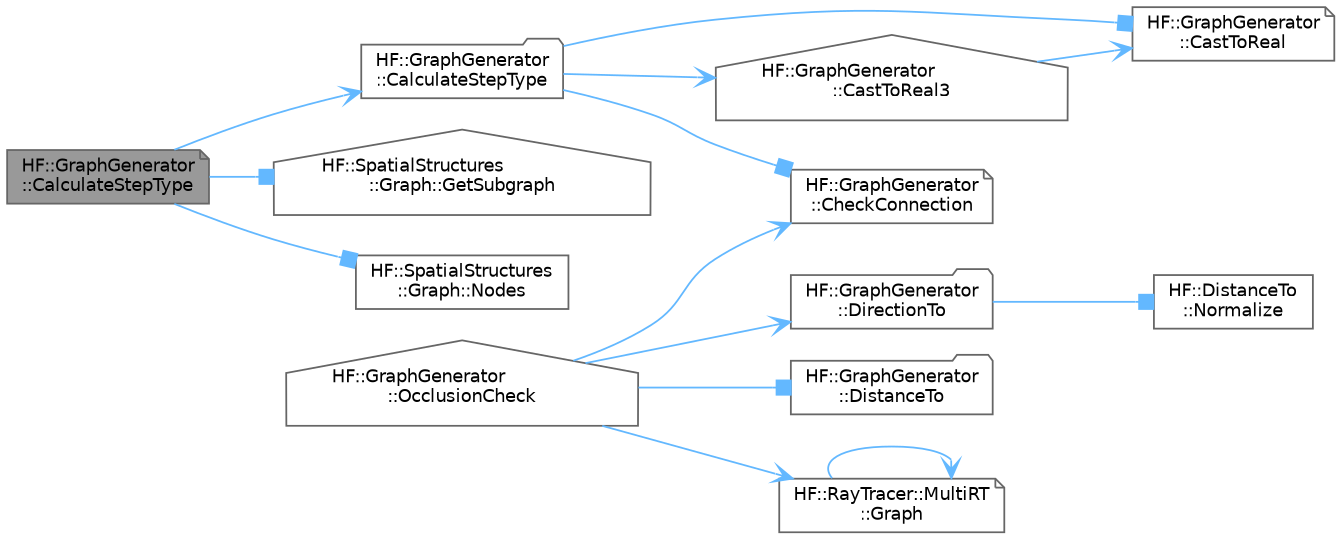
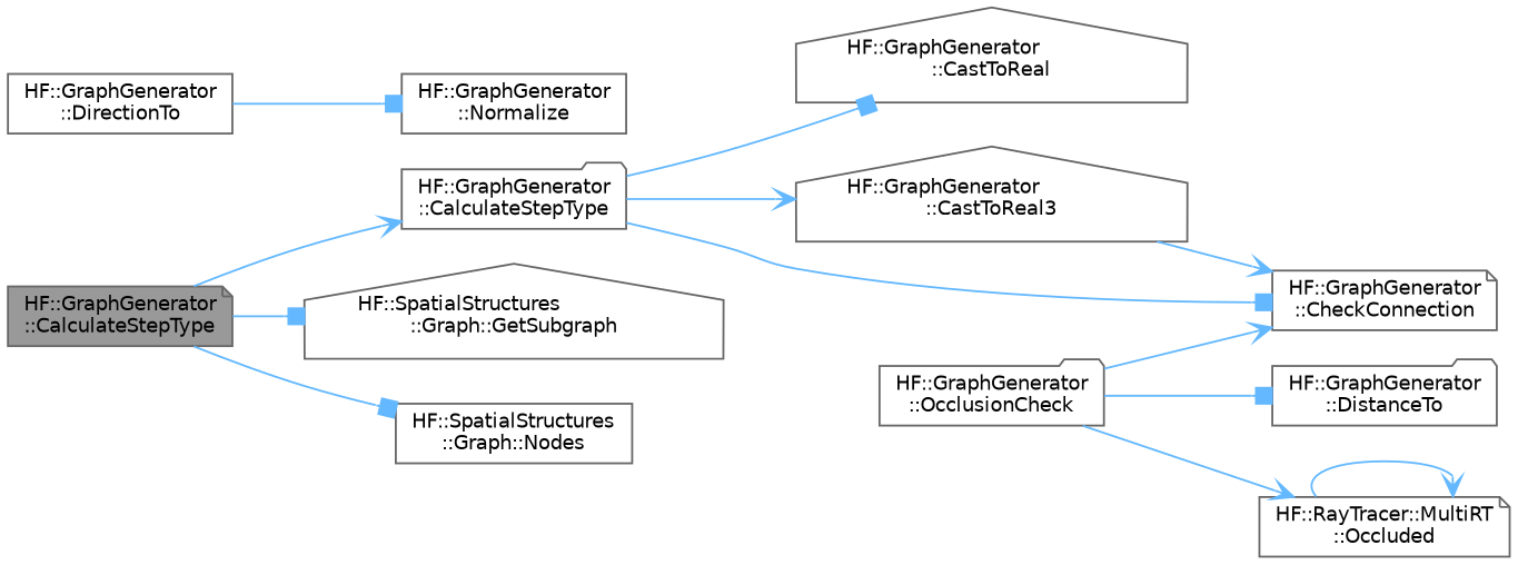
  digraph {
    rankdir=LR
    node [color=grey40 fillcolor=white fontname=Helvetica fontsize=10 shape=note style=filled]
    edge [arrowhead=vee color=steelblue1 fontname=Helvetica fontsize=10 labelfontname=Helvetica labelfontsize=10 style=solid]
    n1 [color=gray40 fillcolor=grey60 fontcolor=black height=0.2 label="HF::GraphGenerator\l::CalculateStepType" width=0.4]
    n2 [height=0.2 label="HF::GraphGenerator\l::CalculateStepType" shape=folder width=0.4]
    n3 [height=0.2 label="HF::SpatialStructures\l::Graph::GetSubgraph" shape=house width=0.4]
    n4 [height=0.2 label="HF::SpatialStructures\l::Graph::Nodes" shape=box width=0.4]
-   n5 [height=0.2 label="HF::GraphGenerator\l::CastToReal" width=0.4]
+   n5 [height=0.2 label="HF::GraphGenerator\l::CastToReal" shape=house width=0.4]
    n6 [height=0.2 label="HF::GraphGenerator\l::CastToReal3" shape=house width=0.4]
    n7 [height=0.2 label="HF::GraphGenerator\l::CheckConnection" width=0.4]
-   n8 [height=0.2 label="HF::GraphGenerator\l::OcclusionCheck" shape=house width=0.4]
-   n9 [height=0.2 label="HF::GraphGenerator\l::DirectionTo" shape=folder width=0.4]
+   n8 [height=0.2 label="HF::GraphGenerator\l::OcclusionCheck" shape=folder width=0.4]
+   n9 [height=0.2 label="HF::GraphGenerator\l::DirectionTo" shape=box width=0.4]
    n10 [height=0.2 label="HF::GraphGenerator\l::DistanceTo" shape=folder width=0.4]
-   n11 [height=0.2 label="HF::RayTracer::MultiRT\l::Graph" width=0.4]
-   n12 [height=0.2 label="HF::DistanceTo\l::Normalize" shape=box width=0.4]
+   n11 [height=0.2 label="HF::RayTracer::MultiRT\l::Occluded" width=0.4]
+   n12 [height=0.2 label="HF::GraphGenerator\l::Normalize" shape=box width=0.4]
    n1 -> n2
    n1 -> n3 [arrowhead=box]
    n1 -> n4 [arrowhead=box]
    n2 -> n5 [arrowhead=box]
    n2 -> n6
    n2 -> n7 [arrowhead=box]
-   n6 -> n5
+   n6 -> n7
    n8 -> n7
-   n8 -> n9
    n8 -> n10 [arrowhead=box]
    n8 -> n11
    n9 -> n12 [arrowhead=box]
    n11 -> n11
  }
